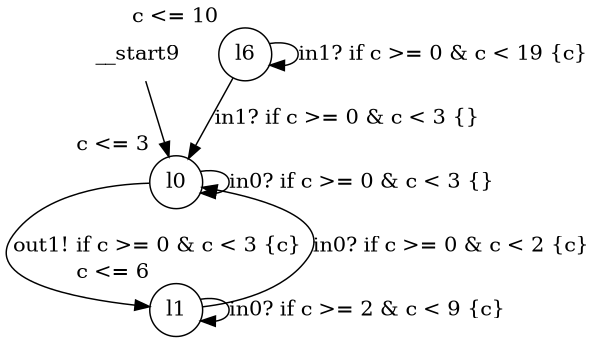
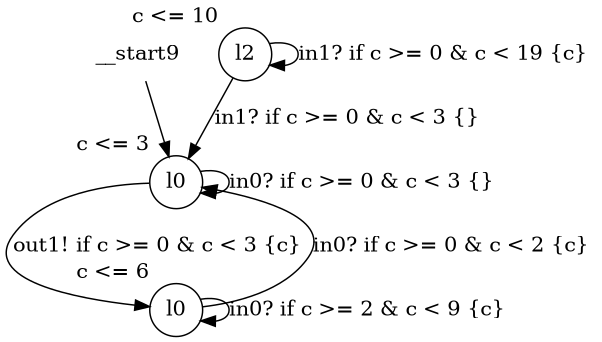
  digraph {
    node [shape=circle margin=0]
    n1 [label=__start9 shape=none margin=""]
    n2 [label=l0 xlabel="c <= 3"]
-   n3 [label=l1 xlabel="c <= 6"]
-   n4 [label=l6 xlabel="c <= 10"]
+   n3 [label=l0 xlabel="c <= 6"]
+   n4 [label=l2 xlabel="c <= 10"]
    n1 -> n2
    n2 -> n2 [label="in0? if c >= 0 & c < 3 {} "]
    n2 -> n3 [label="out1! if c >= 0 & c < 3 {c} "]
    n3 -> n2 [label="in0? if c >= 0 & c < 2 {c} "]
    n3 -> n3 [label="in0? if c >= 2 & c < 9 {c} "]
    n4 -> n2 [label="in1? if c >= 0 & c < 3 {} "]
    n4 -> n4 [label="in1? if c >= 0 & c < 19 {c} "]
  }
